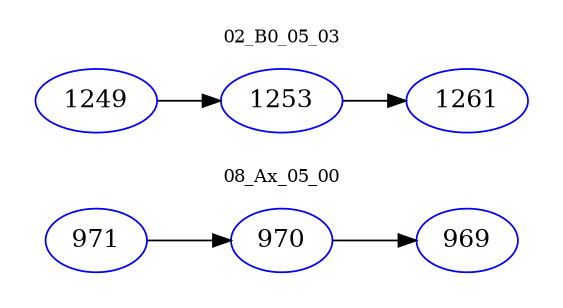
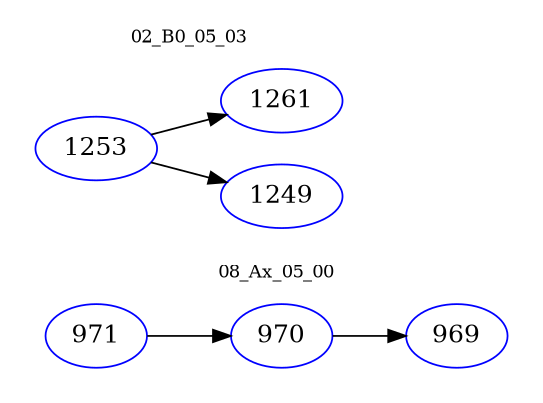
  digraph {
    rankdir=LR
    node [color=blue]
    edge [color=black]
    n1 [label=970]
    n2 [label=969]
    n3 [label=971]
    n4 [label=1253]
    n5 [label=1249]
    n6 [label=1261]
    subgraph cluster_1 {
      color=white
      fontsize=10
      label="08_Ax_05_00"
      n1
      n2
      n3
    }
    subgraph cluster_2 {
      color=white
      fontsize=10
      label="02_B0_05_03"
      n4
      n5
      n6
    }
    n1 -> n2
    n3 -> n1
-   n5 -> n4
+   n4 -> n5
    n4 -> n6
  }
